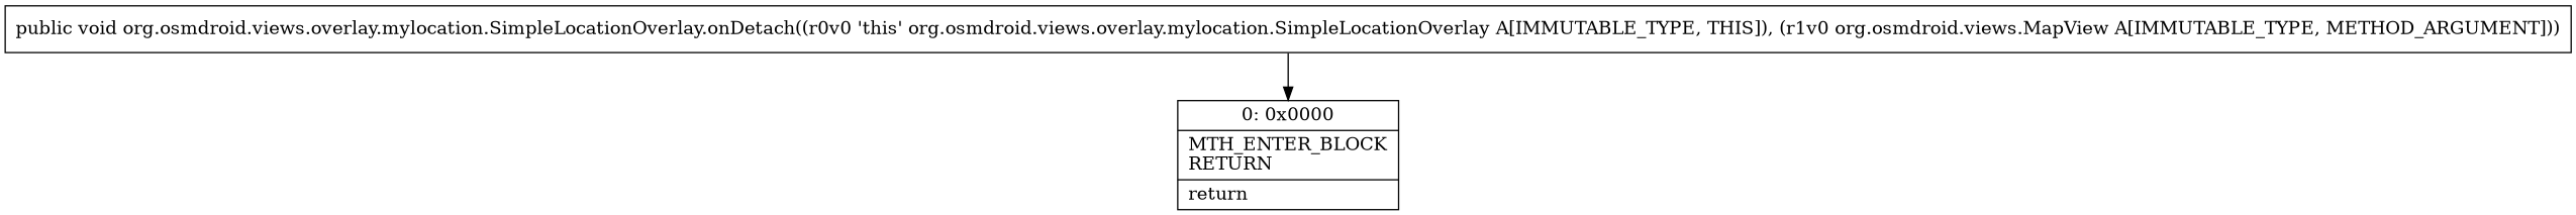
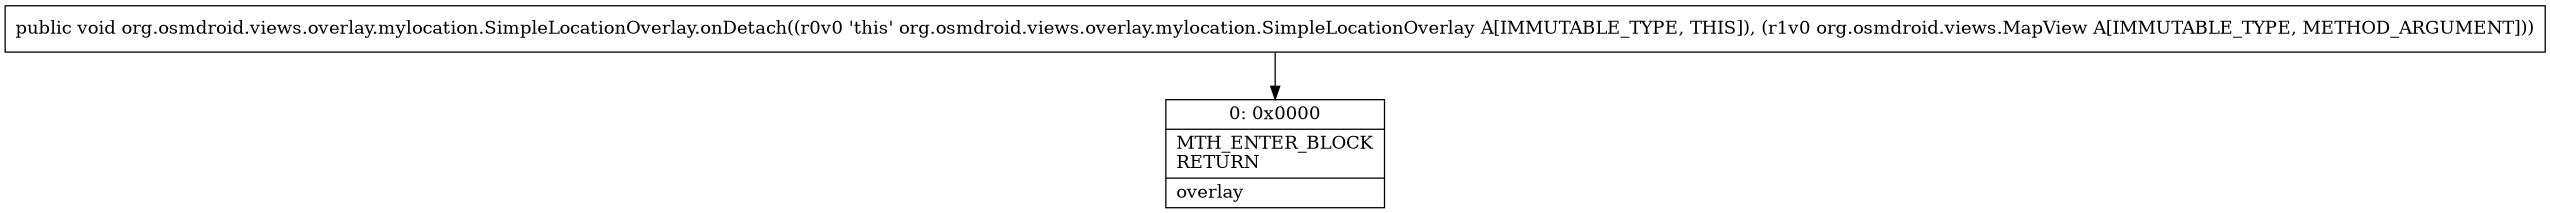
  digraph {
    node [shape=record]
-   n1 [label="{0\:\ 0x0000|MTH_ENTER_BLOCK\lRETURN\l|return\l}"]
+   n1 [label="{0\:\ 0x0000|MTH_ENTER_BLOCK\lRETURN\l|overlay\l}"]
    n2 [label="{public void org.osmdroid.views.overlay.mylocation.SimpleLocationOverlay.onDetach((r0v0 'this' org.osmdroid.views.overlay.mylocation.SimpleLocationOverlay A[IMMUTABLE_TYPE, THIS]), (r1v0 org.osmdroid.views.MapView A[IMMUTABLE_TYPE, METHOD_ARGUMENT])) }"]
    n2 -> n1
  }
